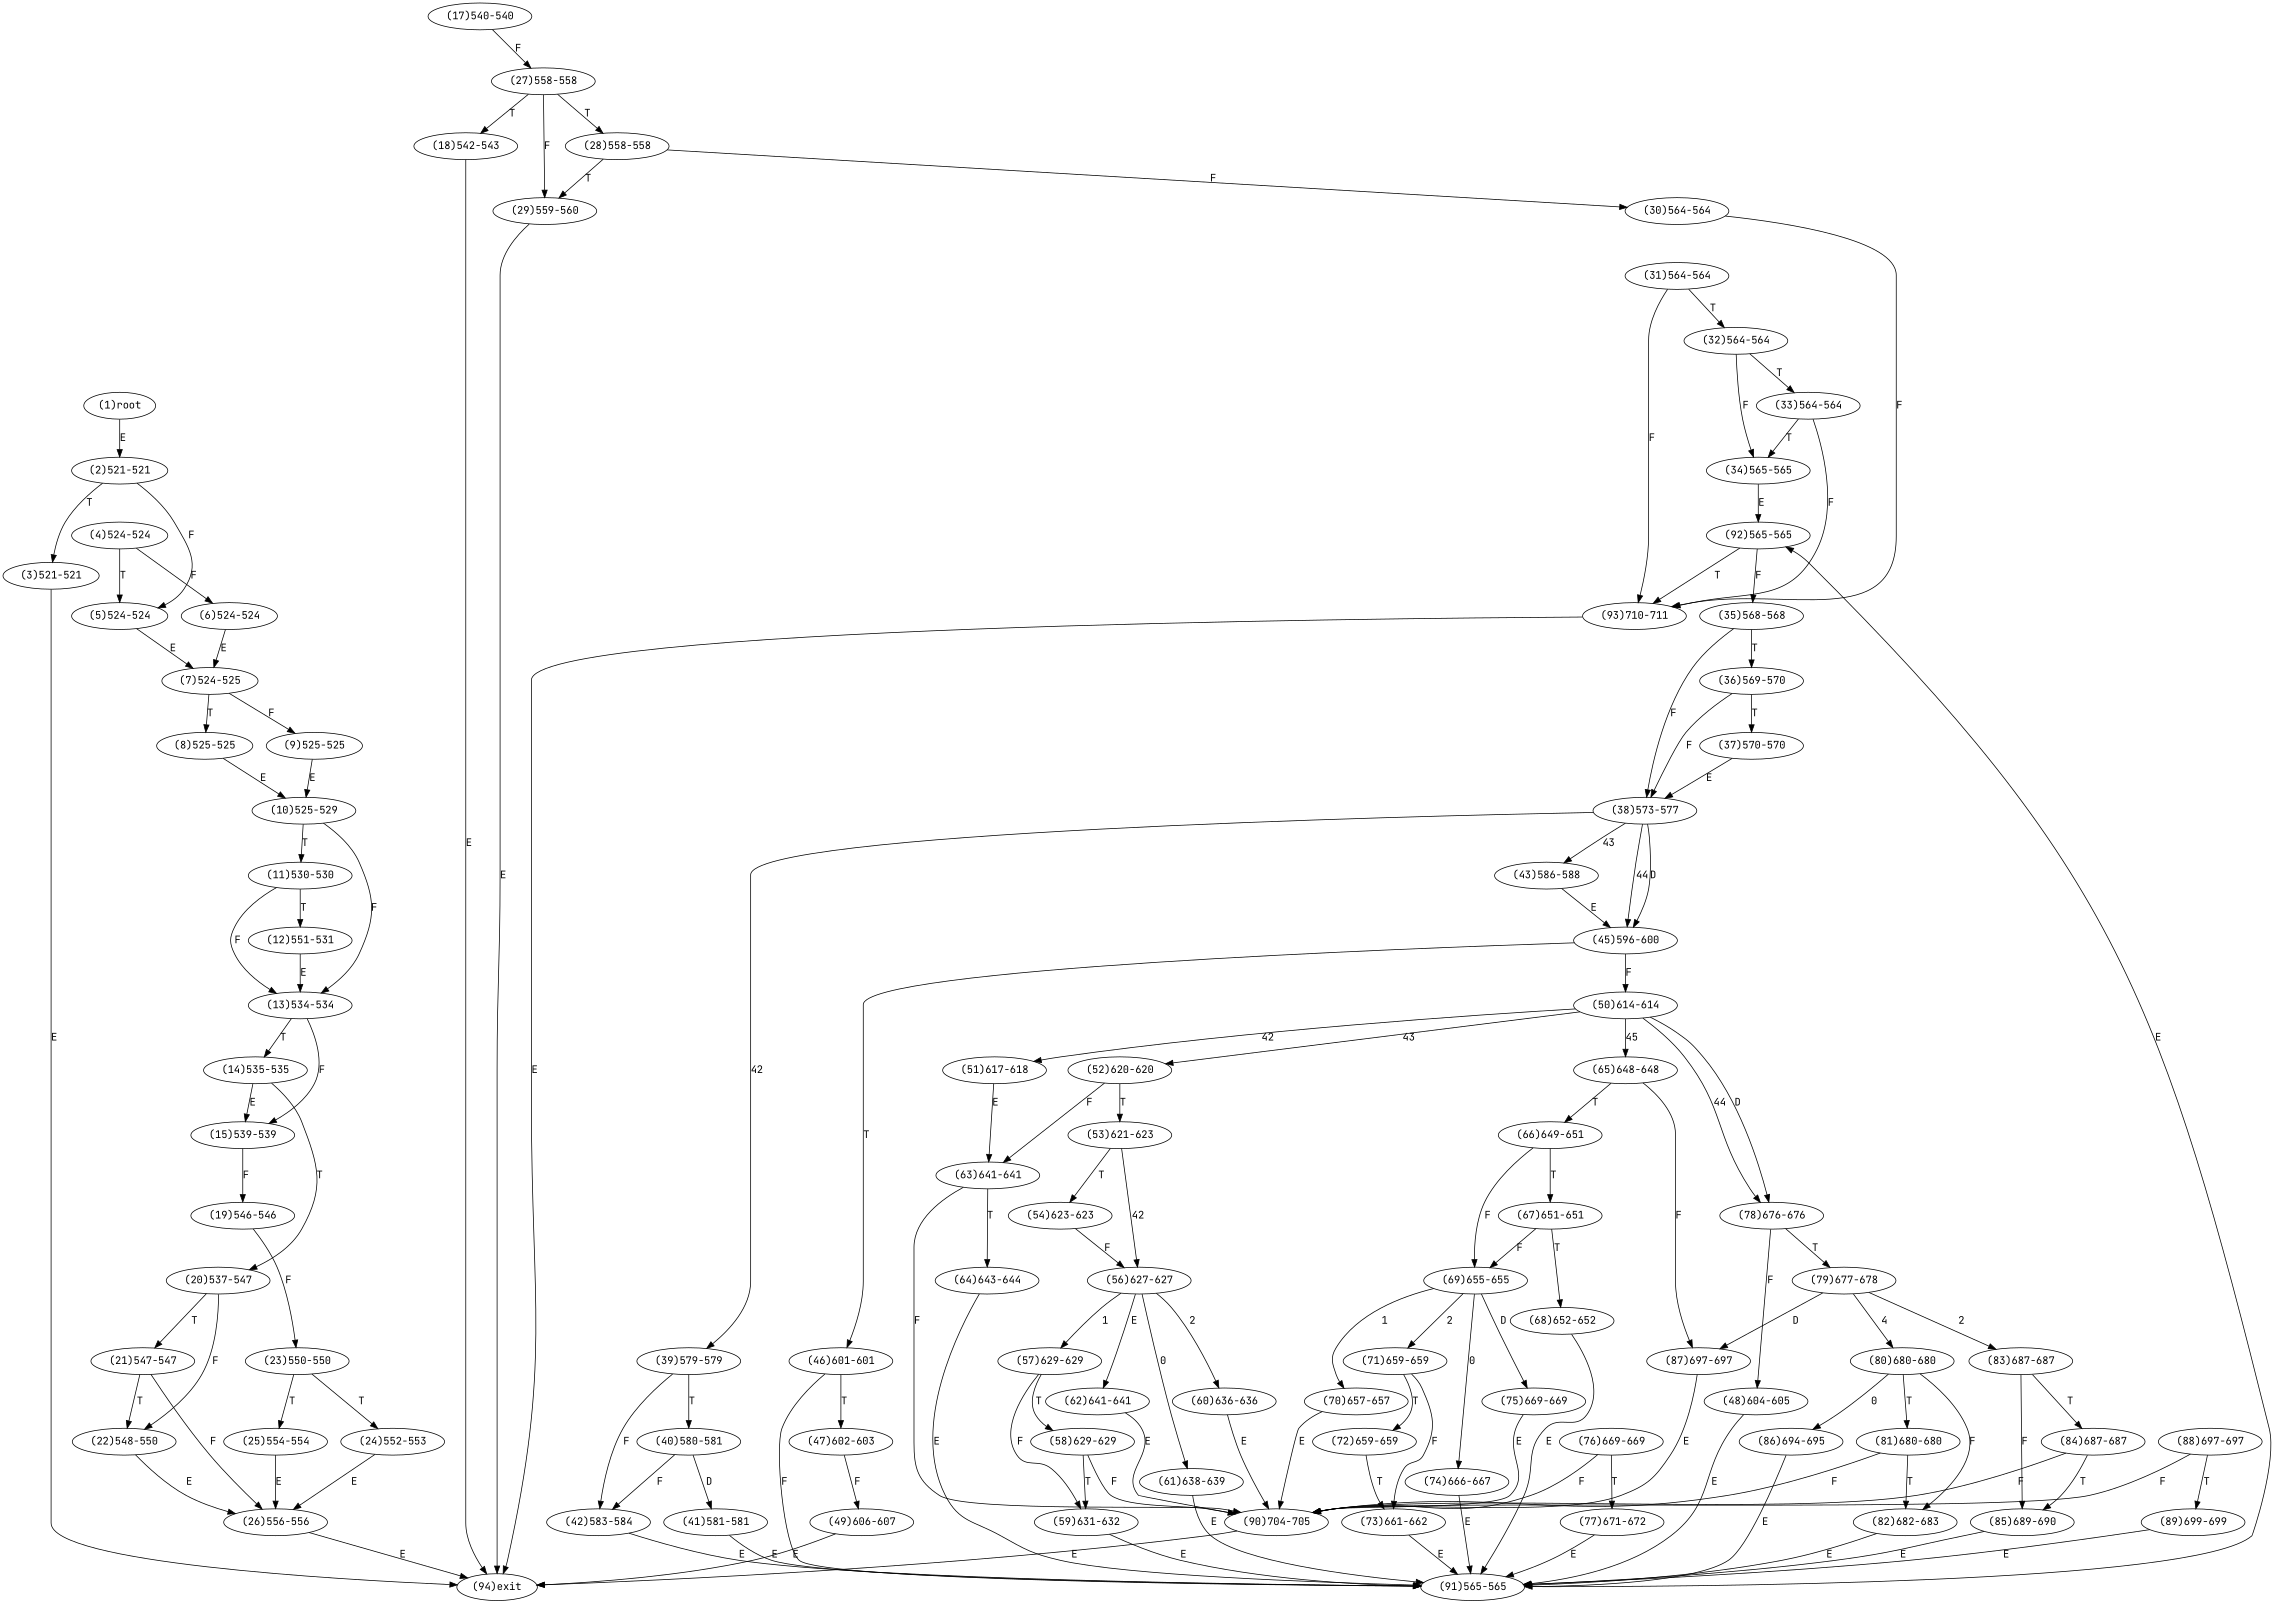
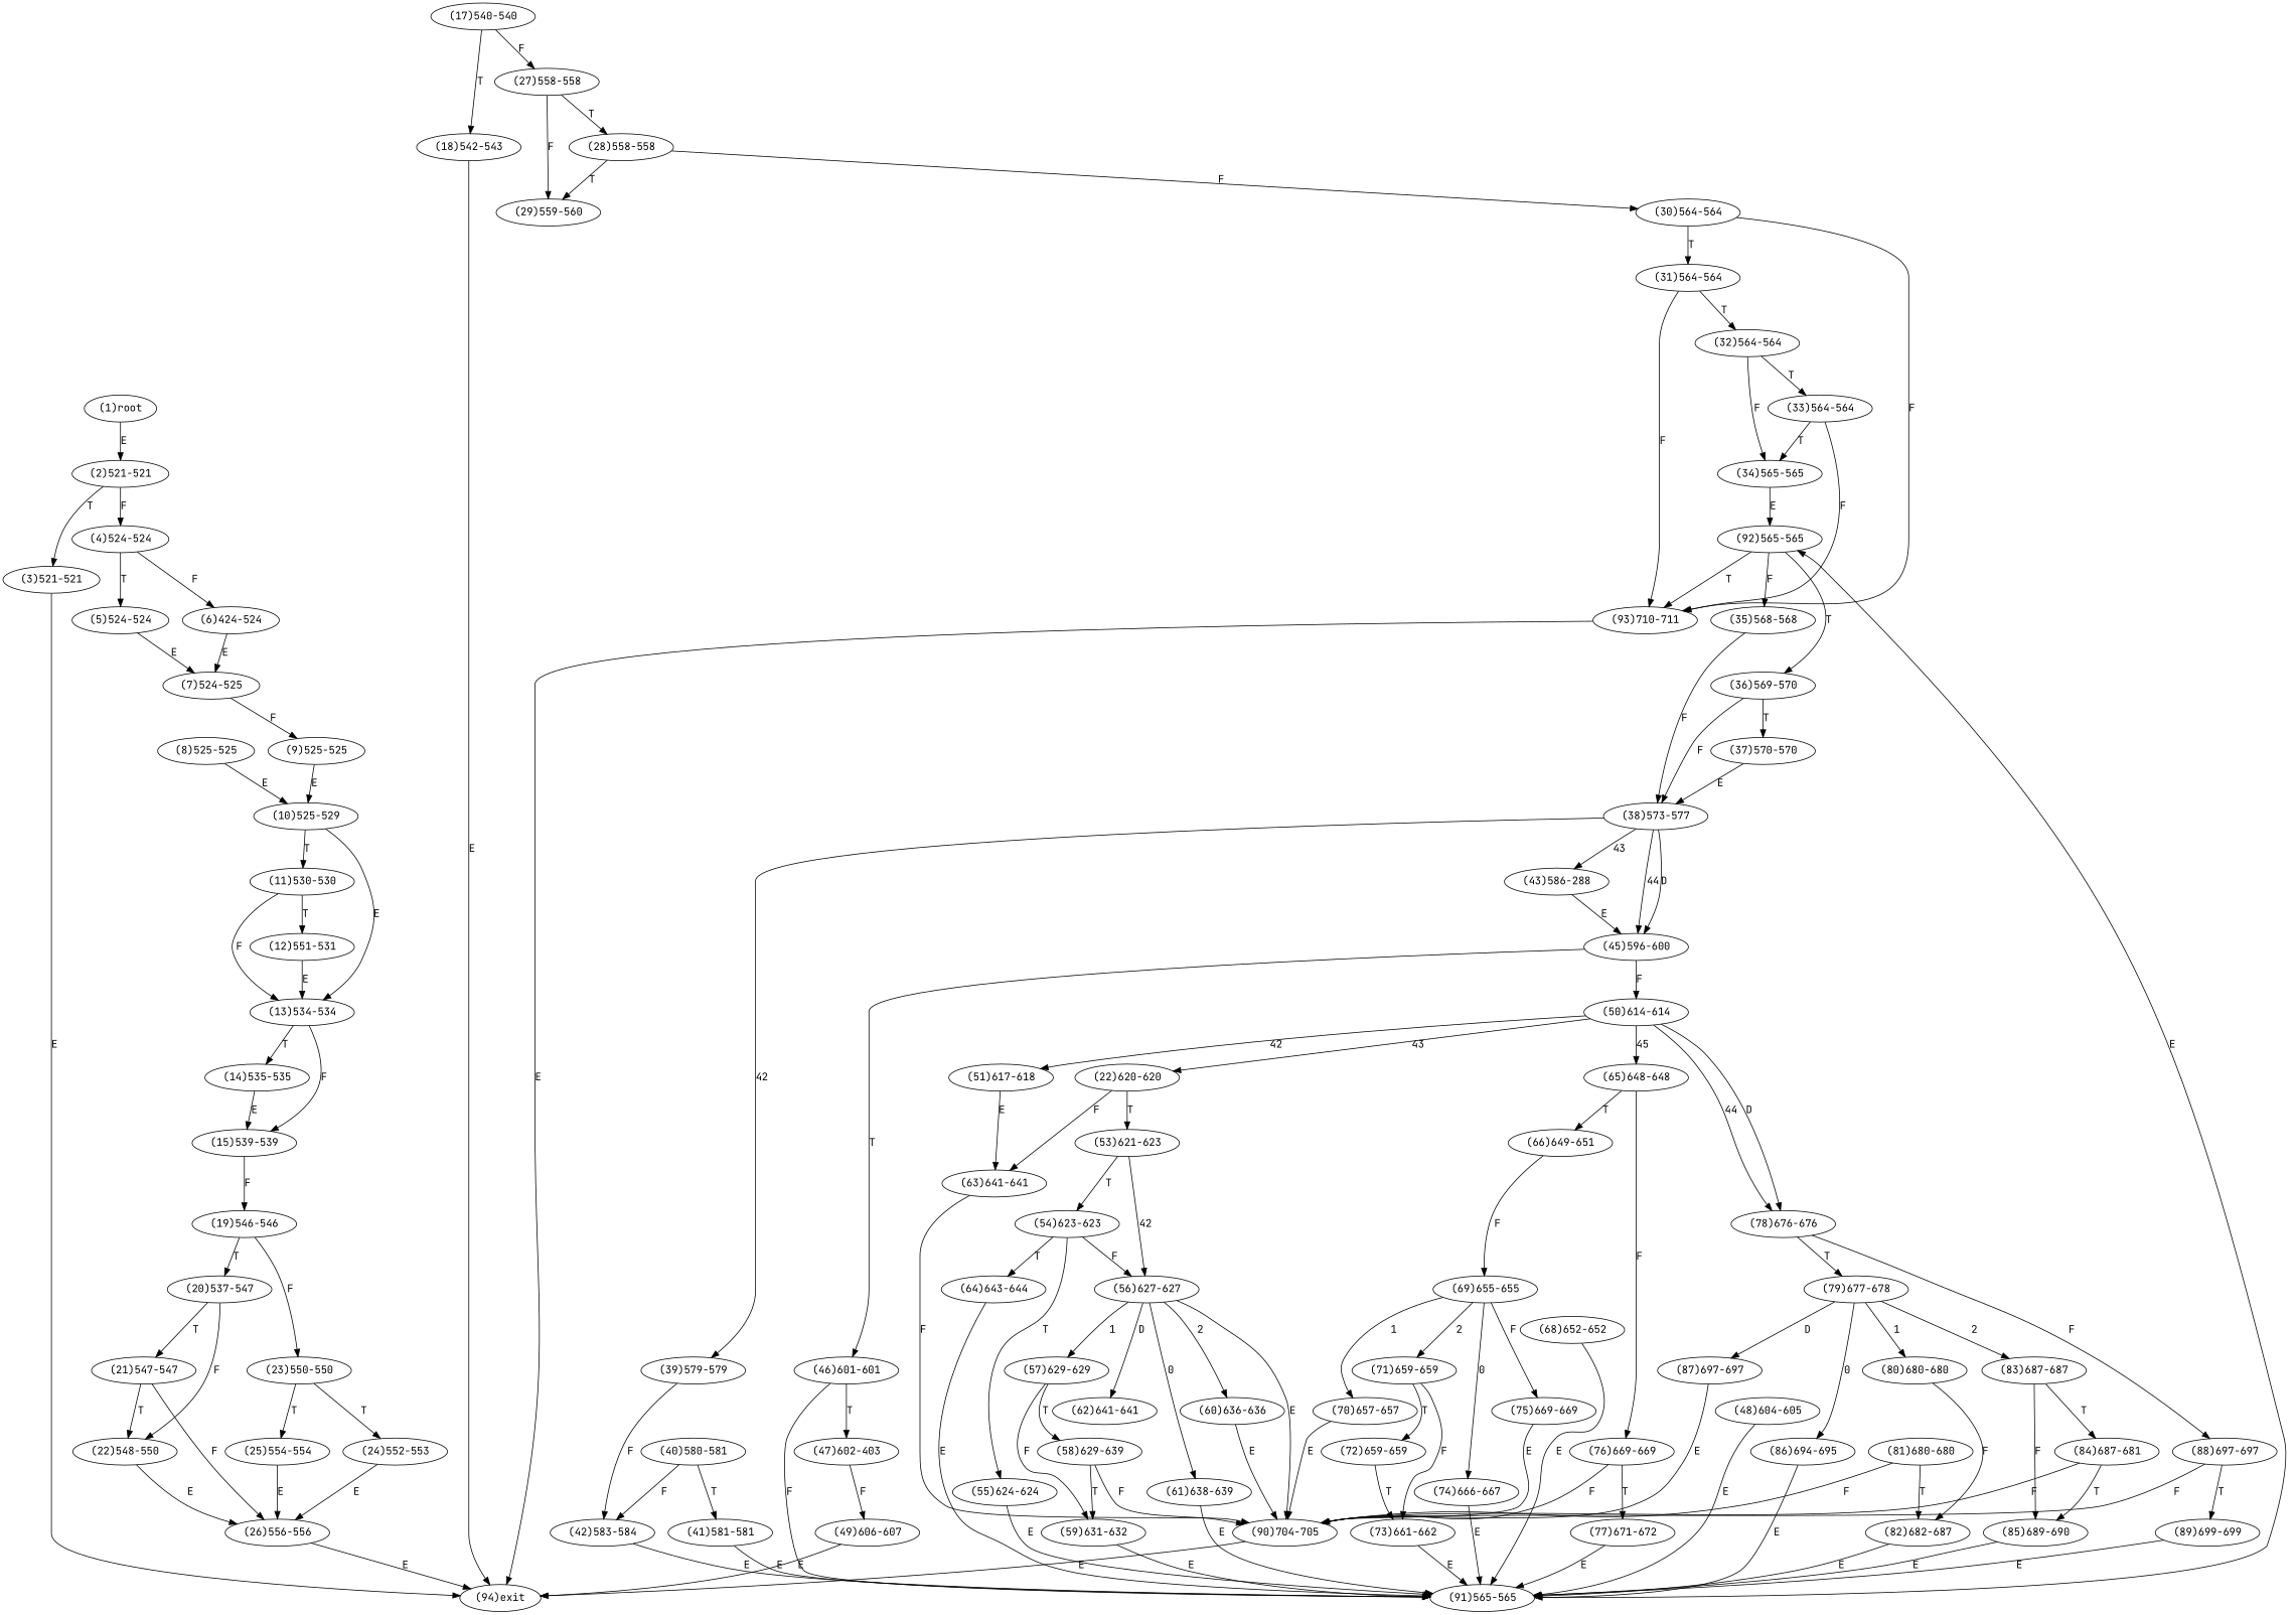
  digraph {
    fontname="JetBrains Mono"
    node [fontname="JetBrains Mono"]
    edge [fontname="JetBrains Mono"]
    n1 [label="(1)root"]
    n2 [label="(2)521-521"]
    n3 [label="(3)521-521"]
    n4 [label="(4)524-524"]
    n5 [label="(94)exit"]
    n6 [label="(5)524-524"]
-   n7 [label="(6)524-524"]
+   n7 [label="(6)424-524"]
    n8 [label="(7)524-525"]
    n9 [label="(8)525-525"]
    n10 [label="(9)525-525"]
    n11 [label="(10)525-529"]
    n12 [label="(11)530-530"]
    n13 [label="(13)534-534"]
    n14 [label="(12)551-531"]
    n15 [label="(14)535-535"]
    n16 [label="(15)539-539"]
    n17 [label="(19)546-546"]
    n18 [label="(20)537-547"]
    n19 [label="(23)550-550"]
    n20 [label="(17)540-540"]
    n21 [label="(18)542-543"]
    n22 [label="(27)558-558"]
    n23 [label="(29)559-560"]
    n24 [label="(28)558-558"]
    n25 [label="(21)547-547"]
    n26 [label="(22)548-550"]
    n27 [label="(25)554-554"]
    n28 [label="(24)552-553"]
    n29 [label="(26)556-556"]
    n30 [label="(30)564-564"]
    n31 [label="(31)564-564"]
    n32 [label="(93)710-711"]
    n33 [label="(32)564-564"]
    n34 [label="(34)565-565"]
    n35 [label="(33)564-564"]
    n36 [label="(92)565-565"]
    n37 [label="(35)568-568"]
    n38 [label="(38)573-577"]
    n39 [label="(36)569-570"]
    n40 [label="(39)579-579"]
-   n41 [label="(43)586-588"]
+   n41 [label="(43)586-288"]
    n42 [label="(45)596-600"]
    n43 [label="(37)570-570"]
    n44 [label="(42)583-584"]
    n45 [label="(40)580-581"]
    n46 [label="(46)601-601"]
    n47 [label="(50)614-614"]
    n48 [label="(91)565-565"]
    n49 [label="(41)581-581"]
-   n50 [label="(47)602-603"]
+   n50 [label="(47)602-403"]
    n51 [label="(49)606-607"]
    n52 [label="(48)604-605"]
    n53 [label="(51)617-618"]
-   n54 [label="(52)620-620"]
+   n54 [label="(22)620-620"]
    n55 [label="(65)648-648"]
    n56 [label="(78)676-676"]
    n57 [label="(63)641-641"]
    n58 [label="(53)621-623"]
    n59 [label="(66)649-651"]
    n60 [label="(76)669-669"]
    n61 [label="(79)677-678"]
    n62 [label="(88)697-697"]
+   n63 [label="(55)624-624"]
    n64 [label="(54)623-623"]
    n65 [label="(56)627-627"]
    n66 [label="(57)629-629"]
    n67 [label="(62)641-641"]
    n68 [label="(61)638-639"]
    n69 [label="(60)636-636"]
    n70 [label="(90)704-705"]
    n71 [label="(64)643-644"]
    n72 [label="(59)631-632"]
-   n73 [label="(58)629-629"]
+   n73 [label="(58)629-639"]
    n74 [label="(68)652-652"]
    n75 [label="(69)655-655"]
    n76 [label="(70)657-657"]
    n77 [label="(71)659-659"]
    n78 [label="(74)666-667"]
    n79 [label="(75)669-669"]
    n80 [label="(72)659-659"]
    n81 [label="(73)661-662"]
-   n82 [label="(67)651-651"]
    n83 [label="(77)671-672"]
    n84 [label="(87)697-697"]
    n85 [label="(86)694-695"]
    n86 [label="(80)680-680"]
    n87 [label="(83)687-687"]
    n88 [label="(89)699-699"]
    n89 [label="(81)680-680"]
-   n90 [label="(82)682-683"]
+   n90 [label="(82)682-687"]
    n91 [label="(85)689-690"]
-   n92 [label="(84)687-687"]
+   n92 [label="(84)687-681"]
    n1 -> n2 [label=E]
    n2 -> n3 [label=T]
-   n2 -> n6 [label=F]
+   n2 -> n4 [label=F]
    n3 -> n5 [label=E]
    n4 -> n6 [label=T]
    n4 -> n7 [label=F]
    n6 -> n8 [label=E]
    n7 -> n8 [label=E]
-   n8 -> n9 [label=T]
    n8 -> n10 [label=F]
    n9 -> n11 [label=E]
    n10 -> n11 [label=E]
    n11 -> n12 [label=T]
-   n11 -> n13 [label=F]
+   n11 -> n13 [label=E]
    n12 -> n13 [label=F]
    n12 -> n14 [label=T]
    n13 -> n15 [label=T]
    n13 -> n16 [label=F]
    n14 -> n13 [label=E]
    n15 -> n16 [label=E]
    n16 -> n17 [label=F]
-   n15 -> n18 [label=T]
+   n17 -> n18 [label=T]
    n17 -> n19 [label=F]
    n18 -> n25 [label=T]
    n18 -> n26 [label=F]
    n19 -> n27 [label=T]
    n19 -> n28 [label=T]
-   n22 -> n21 [label=T]
+   n20 -> n21 [label=T]
    n20 -> n22 [label=F]
    n21 -> n5 [label=E]
    n22 -> n23 [label=F]
    n22 -> n24 [label=T]
-   n23 -> n5 [label=E]
    n24 -> n23 [label=T]
    n24 -> n30 [label=F]
    n25 -> n26 [label=T]
    n25 -> n29 [label=F]
    n26 -> n29 [label=E]
    n27 -> n29 [label=E]
    n28 -> n29 [label=E]
    n29 -> n5 [label=E]
+   n30 -> n31 [label=T]
    n30 -> n32 [label=F]
    n31 -> n32 [label=F]
    n31 -> n33 [label=T]
    n32 -> n5 [label=E]
    n33 -> n34 [label=F]
    n33 -> n35 [label=T]
    n34 -> n36 [label=E]
    n35 -> n32 [label=F]
    n35 -> n34 [label=T]
    n36 -> n32 [label=T]
    n36 -> n37 [label=F]
    n37 -> n38 [label=F]
-   n37 -> n39 [label=T]
+   n36 -> n39 [label=T]
    n38 -> n40 [label=42]
    n38 -> n41 [label=43]
    n38 -> n42 [label=44]
    n38 -> n42 [label=D]
    n39 -> n38 [label=F]
    n39 -> n43 [label=T]
    n40 -> n44 [label=F]
-   n40 -> n45 [label=T]
    n41 -> n42 [label=E]
    n42 -> n46 [label=T]
    n42 -> n47 [label=F]
    n43 -> n38 [label=E]
    n44 -> n48 [label=E]
    n45 -> n44 [label=F]
-   n45 -> n49 [label=D]
+   n45 -> n49 [label=T]
    n46 -> n48 [label=F]
    n46 -> n50 [label=T]
    n47 -> n53 [label=42]
    n47 -> n54 [label=43]
    n47 -> n55 [label=45]
    n47 -> n56 [label=44]
    n47 -> n56 [label=D]
    n48 -> n36 [label=E]
    n49 -> n48 [label=E]
    n50 -> n51 [label=F]
    n51 -> n5 [label=E]
    n52 -> n48 [label=E]
    n53 -> n57 [label=E]
    n54 -> n57 [label=F]
    n54 -> n58 [label=T]
    n55 -> n59 [label=T]
-   n55 -> n84 [label=F]
+   n55 -> n60 [label=F]
    n56 -> n61 [label=T]
-   n56 -> n52 [label=F]
+   n56 -> n62 [label=F]
    n57 -> n70 [label=F]
-   n57 -> n71 [label=T]
+   n64 -> n71 [label=T]
    n58 -> n64 [label=T]
    n58 -> n65 [label=42]
    n59 -> n75 [label=F]
-   n59 -> n82 [label=T]
    n60 -> n70 [label=F]
    n60 -> n83 [label=T]
    n61 -> n84 [label=D]
-   n86 -> n85 [label=0]
-   n61 -> n86 [label=4]
+   n61 -> n85 [label=0]
+   n61 -> n86 [label=1]
    n61 -> n87 [label=2]
    n62 -> n70 [label=F]
    n62 -> n88 [label=T]
+   n63 -> n48 [label=E]
+   n64 -> n63 [label=T]
    n64 -> n65 [label=F]
    n65 -> n66 [label=1]
-   n65 -> n67 [label=E]
+   n65 -> n67 [label=D]
    n65 -> n68 [label=0]
    n65 -> n69 [label=2]
    n66 -> n72 [label=F]
    n66 -> n73 [label=T]
-   n67 -> n70 [label=E]
+   n65 -> n70 [label=E]
    n68 -> n48 [label=E]
    n69 -> n70 [label=E]
    n70 -> n5 [label=E]
    n71 -> n48 [label=E]
    n72 -> n48 [label=E]
    n73 -> n70 [label=F]
    n73 -> n72 [label=T]
    n74 -> n48 [label=E]
    n75 -> n76 [label=1]
    n75 -> n77 [label=2]
    n75 -> n78 [label=0]
-   n75 -> n79 [label=D]
+   n75 -> n79 [label=F]
    n76 -> n70 [label=E]
    n77 -> n80 [label=T]
    n77 -> n81 [label=F]
    n78 -> n48 [label=E]
    n79 -> n70 [label=E]
    n80 -> n81 [label=T]
    n81 -> n48 [label=E]
-   n82 -> n74 [label=T]
-   n82 -> n75 [label=F]
    n83 -> n48 [label=E]
    n84 -> n70 [label=E]
    n85 -> n48 [label=E]
-   n86 -> n89 [label=T]
    n86 -> n90 [label=F]
    n87 -> n91 [label=F]
    n87 -> n92 [label=T]
    n88 -> n48 [label=E]
    n89 -> n70 [label=F]
    n89 -> n90 [label=T]
    n90 -> n48 [label=E]
    n91 -> n48 [label=E]
    n92 -> n70 [label=F]
    n92 -> n91 [label=T]
  }
